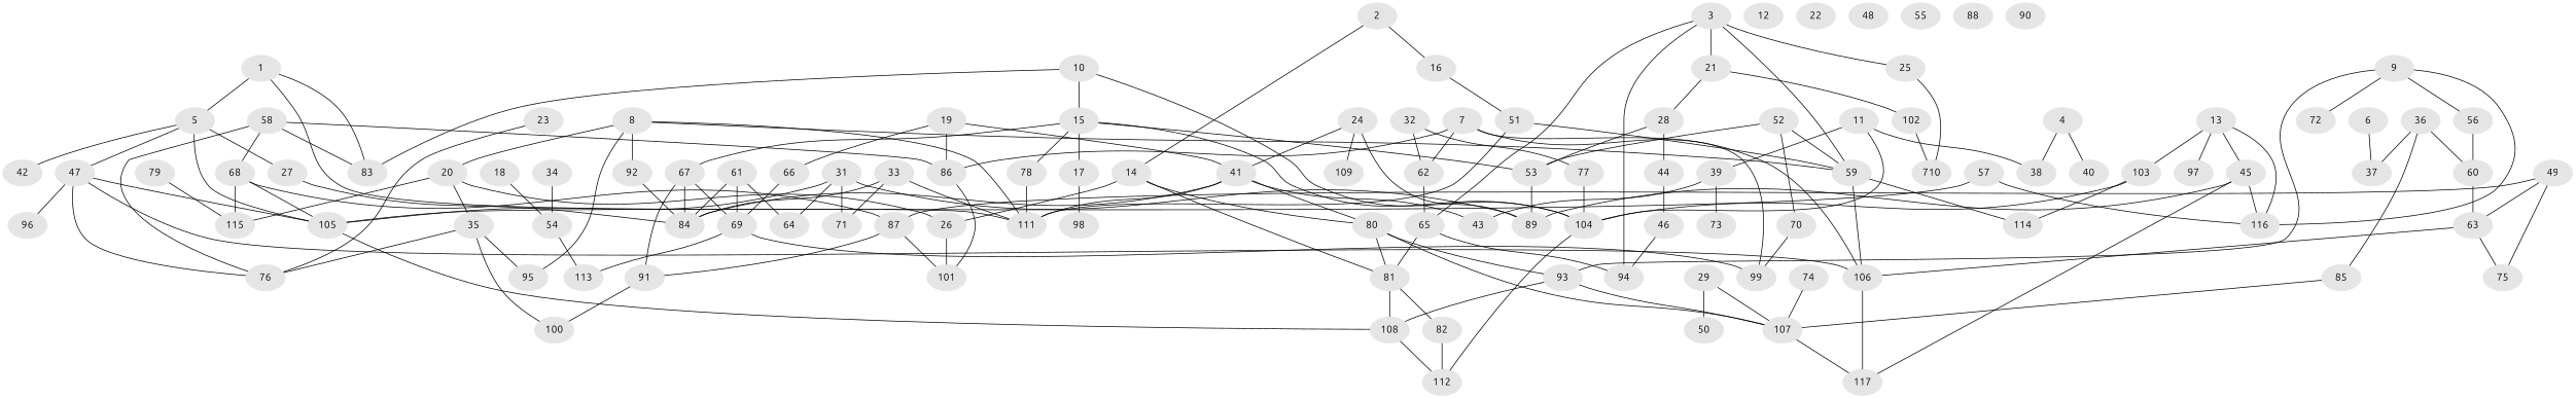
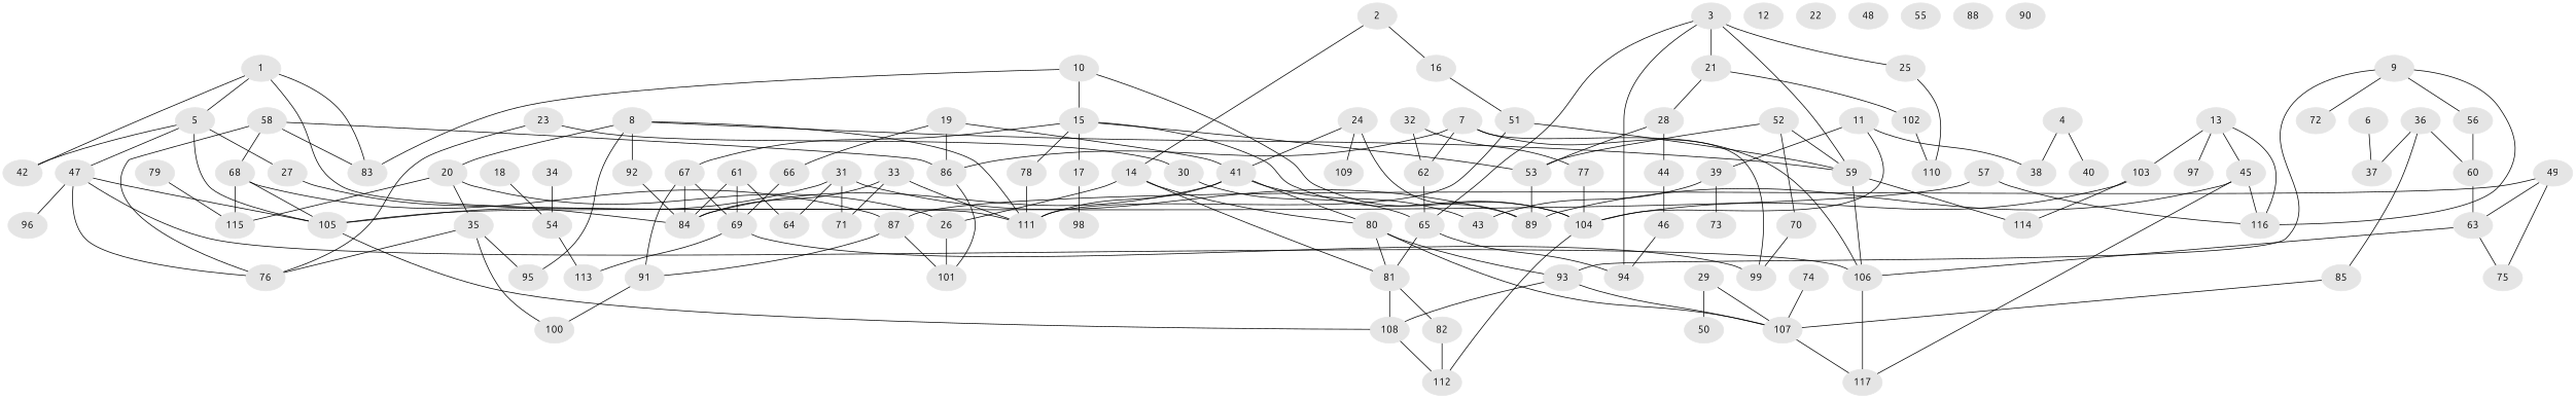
  graph {
    fontname=Ubuntu
    node [color=gray90 fontname=Ubuntu style=filled]
    edge [fontname=Ubuntu]
    1
    5
    42
    83
    111
    27
    47
    105
    2
    14
    16
    26
    80
    81
    51
    3
    21
    25
    59
    65
    94
    28
    102
-   110 [label=710]
+   110
    106
    114
    4
    38
    40
    84
    76
    96
    108
    6
    37
    7
    62
    86
    99
    101
    117
    8
    20
    92
    95
    35
    115
    9
    56
    72
    93
    116
    60
    107
    10
    15
    104
    17
    53
    67
    78
    112
    11
    39
    43
    73
    12
    13
    45
    97
    103
    89
    82
    98
    69
    91
    18
    54
    113
    19
    41
    66
    100
    44
    22
    23
+   30
    24
    109
    46
    29
    50
    31
    71
    64
    32
    77
    33
    34
    36
    85
    63
    48
    49
    75
    87
    52
    70
    55
    57
    58
    68
    61
    74
    79
    88
    90
    1 -- 5
+   1 -- 42
    1 -- 83
    1 -- 111
    5 -- 42
    5 -- 27
    5 -- 47
    5 -- 105
    27 -- 84
    47 -- 105
    47 -- 106
    47 -- 76
    47 -- 96
    105 -- 108
    2 -- 14
    2 -- 16
    14 -- 26
    14 -- 80
    14 -- 81
    16 -- 51
    26 -- 101
    80 -- 81
    80 -- 93
    80 -- 107
    81 -- 108
    81 -- 82
    51 -- 111
    51 -- 59
    3 -- 21
    3 -- 25
    3 -- 59
    3 -- 65
    3 -- 94
    21 -- 28
    21 -- 102
    25 -- 110
    59 -- 106
    59 -- 114
    65 -- 81
    65 -- 94
    28 -- 53
    28 -- 44
    102 -- 110
    106 -- 117
    4 -- 38
    4 -- 40
    108 -- 112
    6 -- 37
    7 -- 106
    7 -- 62
    7 -- 86
    7 -- 99
    62 -- 65
    86 -- 101
    8 -- 111
    8 -- 59
    8 -- 20
    8 -- 92
    8 -- 95
    20 -- 26
    20 -- 35
    20 -- 115
    92 -- 84
    35 -- 76
    35 -- 95
    35 -- 100
    9 -- 56
    9 -- 72
    9 -- 93
    9 -- 116
    56 -- 60
    93 -- 108
    93 -- 107
    60 -- 63
    107 -- 117
    10 -- 83
    10 -- 15
    10 -- 104
    15 -- 104
    15 -- 17
    15 -- 53
    15 -- 67
    15 -- 78
    104 -- 112
    17 -- 98
    53 -- 89
    67 -- 84
    67 -- 69
    67 -- 91
    78 -- 111
    11 -- 38
    11 -- 104
    11 -- 39
    39 -- 43
    39 -- 73
    13 -- 116
    13 -- 45
    13 -- 97
    13 -- 103
    45 -- 117
    45 -- 116
    45 -- 89
    103 -- 114
    103 -- 104
    82 -- 112
    69 -- 99
    69 -- 113
    91 -- 100
    18 -- 54
    54 -- 113
    19 -- 86
    19 -- 41
    19 -- 66
    41 -- 111
    41 -- 80
    41 -- 84
    41 -- 43
    66 -- 69
    44 -- 46
    23 -- 76
+   23 -- 30
+   30 -- 65
    24 -- 89
    24 -- 41
    24 -- 109
    46 -- 94
    29 -- 107
    29 -- 50
    31 -- 105
    31 -- 89
    31 -- 71
    31 -- 64
    32 -- 62
    32 -- 77
    77 -- 104
    33 -- 111
    33 -- 84
    33 -- 71
    34 -- 54
    36 -- 37
    36 -- 60
    36 -- 85
    85 -- 107
    63 -- 106
    63 -- 75
    49 -- 63
    49 -- 75
    49 -- 87
    87 -- 101
    87 -- 91
    52 -- 59
    52 -- 53
    52 -- 70
    70 -- 99
    57 -- 105
    57 -- 116
    58 -- 83
    58 -- 76
    58 -- 86
    58 -- 68
    68 -- 105
    68 -- 115
    68 -- 87
    61 -- 84
    61 -- 69
    61 -- 64
    74 -- 107
    79 -- 115
  }
